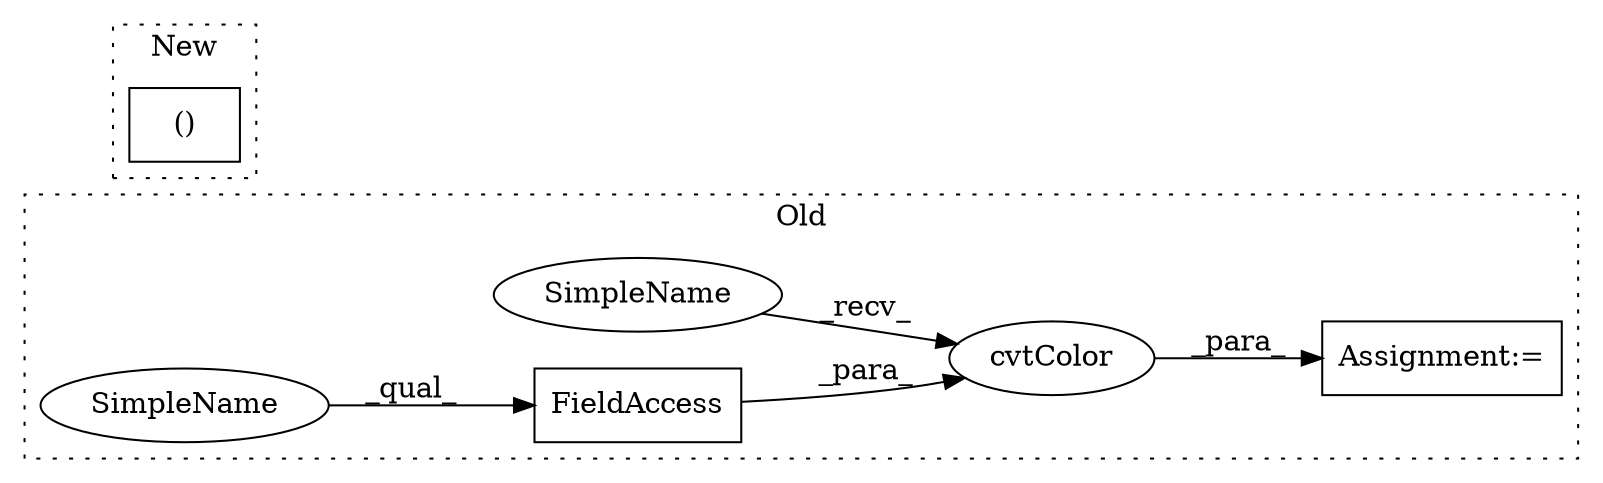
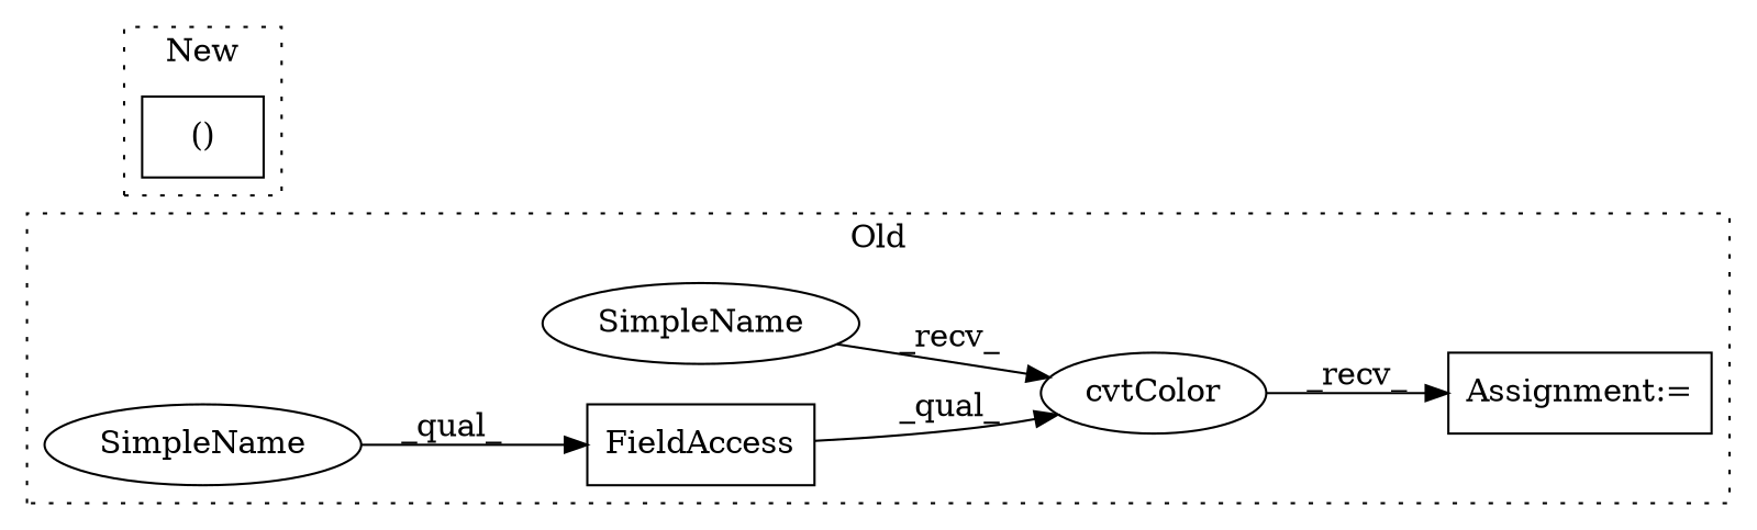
  digraph {
    fontname="DejaVu Serif"
    rankdir=LR
    node [a=42 fontname="DejaVu Serif" l=3 s=3241 shape=ellipse]
    edge [fontname="DejaVu Serif"]
    n1 [a=32 l="9,1" label=cvtColor s="3227,3258"]
    n2 [a=22 l=17 label=FieldAccess shape=box]
    n3 [a=7 l=1 label="Assignment:=" s=3272 shape=box]
    n4 [label=SimpleName s=3223]
    n5 [label=SimpleName]
    n6 [a=106 l=21 label="()" s=1853 shape=box]
    subgraph cluster_1 {
      label=Old
      style=dotted
      n1
      n2
      n3
      n4
      n5
    }
    subgraph cluster_2 {
      label=New
      style=dotted
      n6
    }
-   n1 -> n3 [label=_para_]
-   n2 -> n1 [label=_para_]
+   n1 -> n3 [label=_recv_]
+   n2 -> n1 [label=_qual_]
    n4 -> n1 [label=_recv_]
    n5 -> n2 [label=_qual_]
  }
